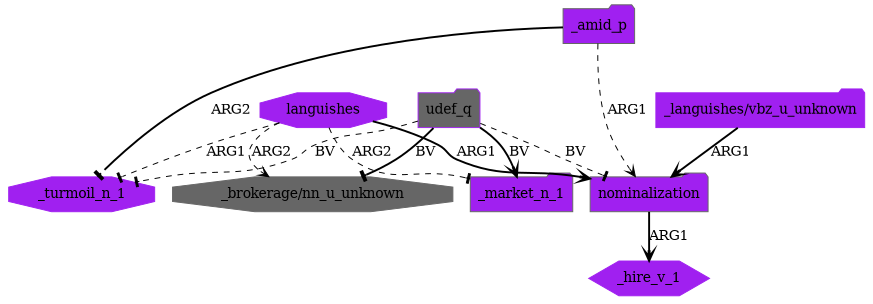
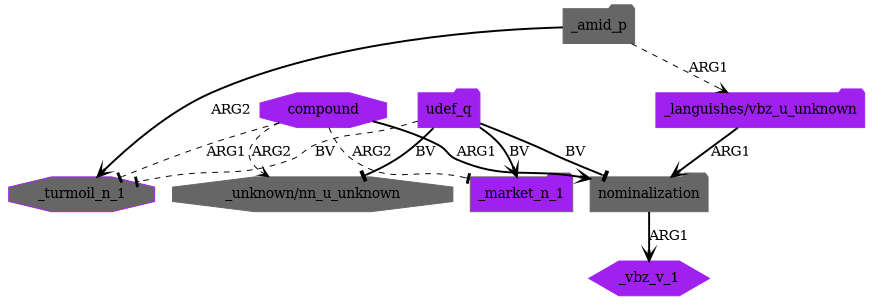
  digraph {
    node [color=purple shape=folder style=filled]
    edge [arrowhead=vee style=bold]
-   _turmoil_n_1 [shape=octagon]
-   udef_q [fillcolor=gray40]
-   "_brokerage/nn_u_unknown" [color=gray40 shape=octagon]
+   _turmoil_n_1 [shape=octagon fillcolor=gray40]
+   udef_q
+   "_brokerage/nn_u_unknown" [color=gray40 shape=octagon label="_unknown/nn_u_unknown"]
    _market_n_1 [color=gray40 fillcolor=purple]
-   nominalization [color=gray40 fillcolor=purple]
-   _hire_v_1 [shape=hexagon]
-   compound [shape=octagon label=languishes]
+   nominalization [color=gray40]
+   _hire_v_1 [shape=hexagon label=_vbz_v_1]
+   compound [shape=octagon]
    "_languishes/vbz_u_unknown"
-   _amid_p [color=gray40 fillcolor=purple]
+   _amid_p [color=gray40]
    udef_q -> _turmoil_n_1 [arrowhead=tee label=BV style=dashed]
    udef_q -> "_brokerage/nn_u_unknown" [arrowhead=tee label=BV]
    udef_q -> _market_n_1 [label=BV]
-   udef_q -> nominalization [arrowhead=tee label=BV style=dashed]
+   udef_q -> nominalization [arrowhead=tee label=BV]
    nominalization -> _hire_v_1 [label=ARG1]
    compound -> _turmoil_n_1 [arrowhead=tee label=ARG1 style=dashed]
    compound -> "_brokerage/nn_u_unknown" [label=ARG2 style=dashed]
    compound -> _market_n_1 [arrowhead=tee label=ARG2 style=dashed]
    compound -> nominalization [label=ARG1]
    "_languishes/vbz_u_unknown" -> nominalization [label=ARG1]
-   _amid_p -> _turmoil_n_1 [arrowhead=tee label=ARG2]
-   _amid_p -> nominalization [label=ARG1 style=dashed]
+   _amid_p -> _turmoil_n_1 [label=ARG2]
+   _amid_p -> "_languishes/vbz_u_unknown" [label=ARG1 style=dashed]
  }
